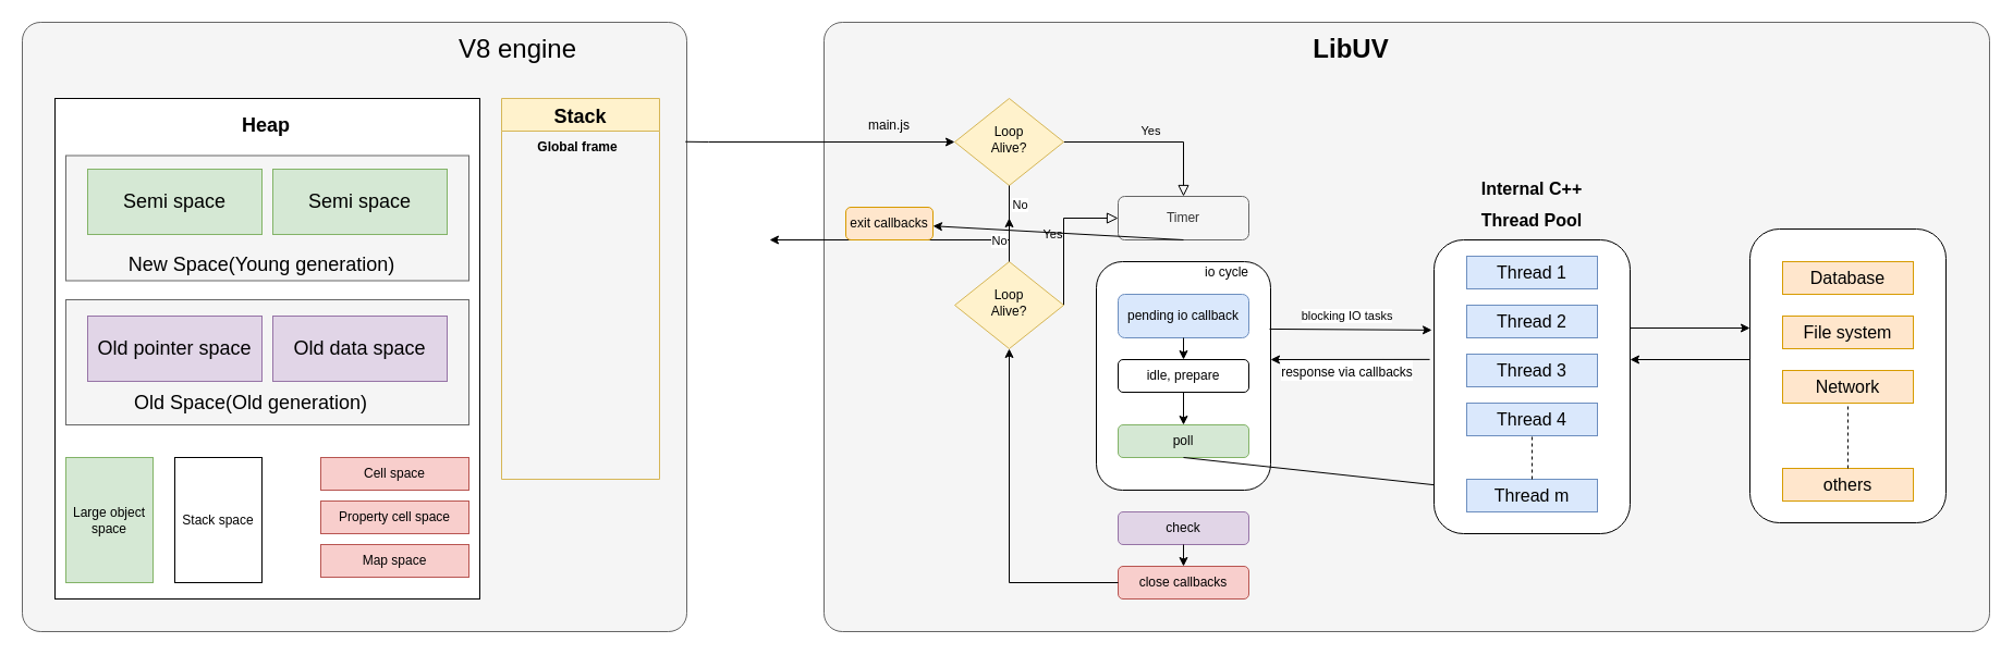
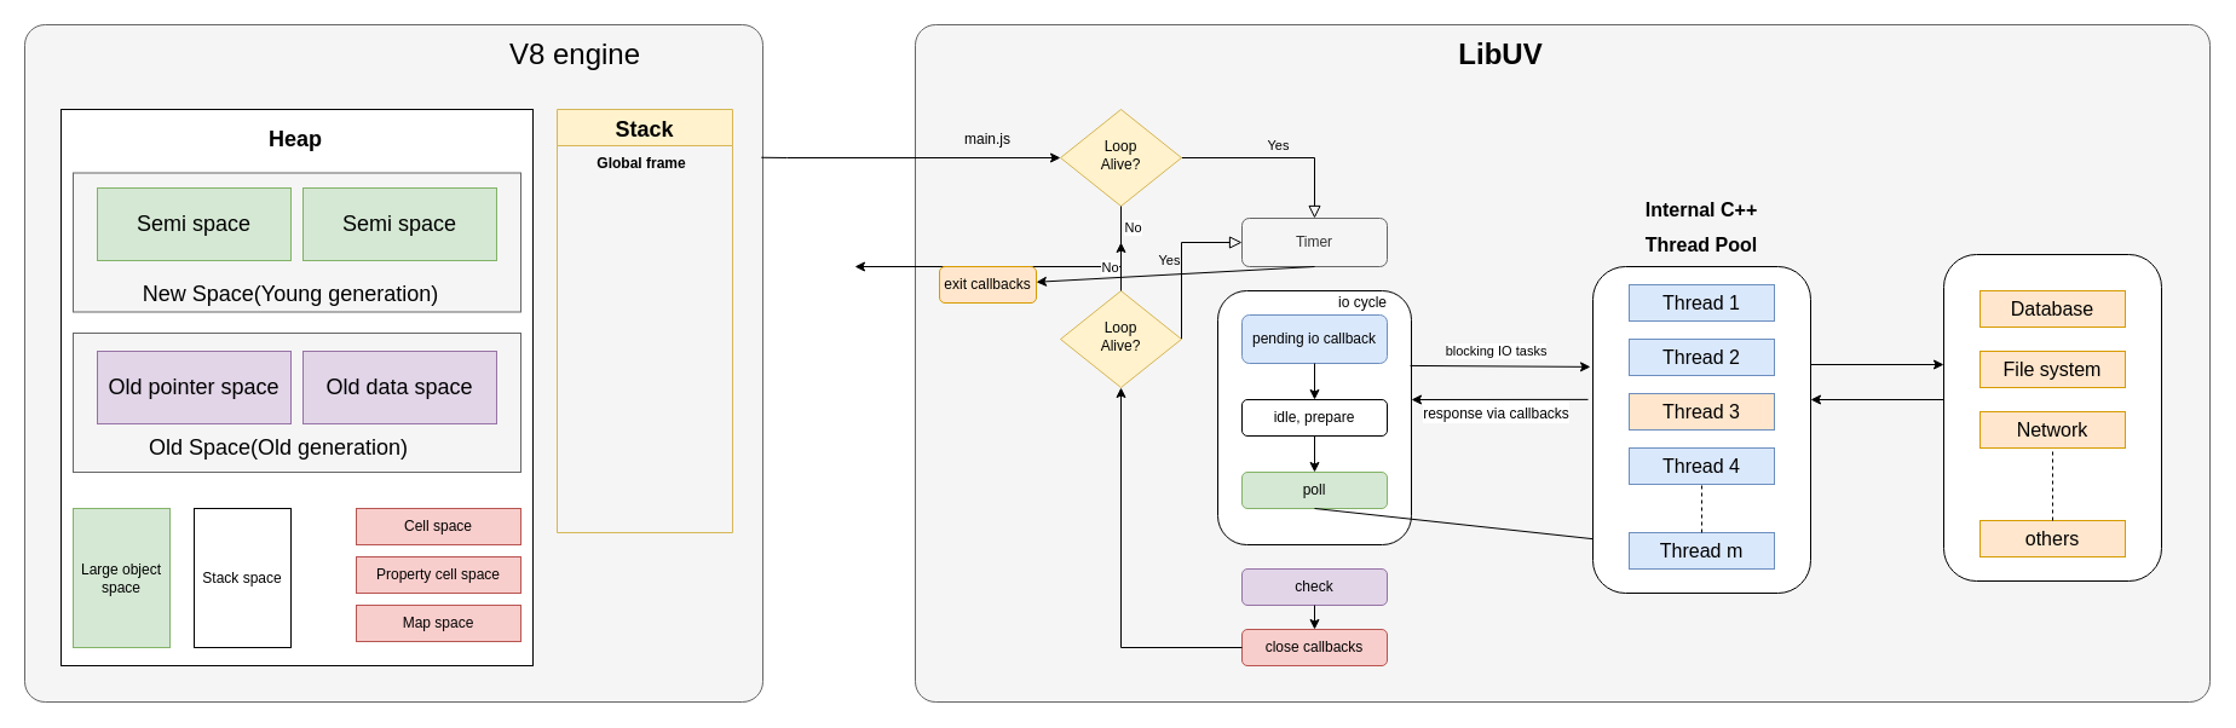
  <mxCell id="0" />
  <mxCell id="1" parent="0" />
  <mxCell id="2" value="&lt;blockquote style=&quot;margin: 0px 0px 0px 40px ; border: none ; padding: 0px ; line-height: 1.3&quot;&gt;&lt;br&gt;&lt;/blockquote&gt;" style="rounded=1;whiteSpace=wrap;html=1;fontSize=24;arcSize=3;align=center;fillColor=#f5f5f5;fontColor=#333333;strokeColor=#666666;" vertex="1" parent="1"><mxGeometry x="20" y="20" width="610" height="560" as="geometry" /></mxCell>
  <mxCell id="3" value="" style="rounded=1;whiteSpace=wrap;html=1;fontSize=12;arcSize=3;fillColor=#f5f5f5;fontColor=#333333;strokeColor=#666666;" vertex="1" parent="1"><mxGeometry x="756" y="20" width="1070" height="560" as="geometry" /></mxCell>
  <mxCell id="4" value="Yes" style="edgeStyle=orthogonalEdgeStyle;rounded=0;html=1;jettySize=auto;orthogonalLoop=1;fontSize=11;endArrow=block;endFill=0;endSize=8;strokeWidth=1;shadow=0;labelBackgroundColor=none;" parent="1" source="5" target="6" edge="1"><mxGeometry y="10" relative="1" as="geometry"><mxPoint as="offset" /></mxGeometry></mxCell>
  <mxCell id="5" value="Loop&lt;br&gt;Alive?" style="rhombus;whiteSpace=wrap;html=1;shadow=0;fontFamily=Helvetica;fontSize=12;align=center;strokeWidth=1;spacing=6;spacingTop=-4;fillColor=#fff2cc;strokeColor=#d6b656;" parent="1" vertex="1"><mxGeometry x="876" y="90" width="100" height="80" as="geometry" /></mxCell>
  <mxCell id="6" value="Timer" style="rounded=1;whiteSpace=wrap;html=1;fontSize=12;glass=0;strokeWidth=1;shadow=0;fillColor=#f5f5f5;fontColor=#333333;strokeColor=#666666;" parent="1" vertex="1"><mxGeometry x="1026" y="180" width="120" height="40" as="geometry" /></mxCell>
  <mxCell id="7" value="i" style="rounded=1;whiteSpace=wrap;html=1;" vertex="1" parent="1"><mxGeometry x="1006" y="240" width="160" height="210" as="geometry" /></mxCell>
  <mxCell id="8" value="Yes" style="edgeStyle=orthogonalEdgeStyle;rounded=0;html=1;jettySize=auto;orthogonalLoop=1;fontSize=11;endArrow=block;endFill=0;endSize=8;strokeWidth=1;shadow=0;labelBackgroundColor=none;entryX=0;entryY=0.5;entryDx=0;entryDy=0;" parent="1" source="9" target="6" edge="1"><mxGeometry y="10" relative="1" as="geometry"><mxPoint as="offset" /><Array as="points"><mxPoint x="976" y="200" /></Array></mxGeometry></mxCell>
  <mxCell id="9" value="Loop&lt;br&gt;Alive?" style="rhombus;whiteSpace=wrap;html=1;shadow=0;fontFamily=Helvetica;fontSize=12;align=center;strokeWidth=1;spacing=6;spacingTop=-4;fillColor=#fff2cc;strokeColor=#d6b656;" parent="1" vertex="1"><mxGeometry x="876" y="240" width="100" height="80" as="geometry" /></mxCell>
- <mxCell id="10" value="pending io callback" style="rounded=1;whiteSpace=wrap;html=1;fontSize=12;glass=0;strokeWidth=1;shadow=0;fillColor=#dae8fc;strokeColor=#6c8ebf;" parent="1" vertex="1"><mxGeometry x="1026" y="270" width="120" height="40" as="geometry" /></mxCell>
+ <mxCell id="10" value="pending io callback" style="rounded=1;whiteSpace=wrap;html=1;fontSize=12;glass=0;strokeWidth=1;shadow=0;fillColor=#dae8fc;strokeColor=#6c8ebf;" parent="1" vertex="1"><mxGeometry x="1026" y="260" width="120" height="40" as="geometry" /></mxCell>
  <mxCell id="11" value="" style="endArrow=classic;html=1;rounded=0;exitX=0.998;exitY=0.196;exitDx=0;exitDy=0;exitPerimeter=0;entryX=0;entryY=0.5;entryDx=0;entryDy=0;" edge="1" parent="1" source="2" target="5"><mxGeometry width="50" height="50" relative="1" as="geometry"><mxPoint x="796" y="149.5" as="sourcePoint" /><mxPoint x="876" y="150" as="targetPoint" /><Array as="points"><mxPoint x="650" y="130" /></Array></mxGeometry></mxCell>
  <mxCell id="12" value="" style="endArrow=classic;html=1;rounded=0;exitX=0.5;exitY=1;exitDx=0;exitDy=0;entryX=0.5;entryY=0;entryDx=0;entryDy=0;" edge="1" parent="1" source="10" target="17"><mxGeometry width="50" height="50" relative="1" as="geometry"><mxPoint x="1106" y="290" as="sourcePoint" /><mxPoint x="1086" y="330" as="targetPoint" /></mxGeometry></mxCell>
  <mxCell id="13" value="" style="endArrow=classic;html=1;rounded=0;exitX=0.5;exitY=1;exitDx=0;exitDy=0;" edge="1" parent="1" source="6" target="21"><mxGeometry width="50" height="50" relative="1" as="geometry"><mxPoint x="1106" y="290" as="sourcePoint" /><mxPoint x="1156" y="240" as="targetPoint" /></mxGeometry></mxCell>
  <mxCell id="14" value="No" style="endArrow=classic;html=1;rounded=0;exitX=0.5;exitY=1;exitDx=0;exitDy=0;" edge="1" parent="1" source="5"><mxGeometry x="-0.867" y="10" width="50" height="50" relative="1" as="geometry"><mxPoint x="836" y="260" as="sourcePoint" /><mxPoint x="706" y="220" as="targetPoint" /><Array as="points"><mxPoint x="926" y="220" /></Array><mxPoint as="offset" /></mxGeometry></mxCell>
  <mxCell id="15" value="" style="endArrow=classic;html=1;rounded=0;exitX=0.5;exitY=0;exitDx=0;exitDy=0;" edge="1" parent="1" source="9"><mxGeometry width="50" height="50" relative="1" as="geometry"><mxPoint x="1106" y="290" as="sourcePoint" /><mxPoint x="926" y="200" as="targetPoint" /></mxGeometry></mxCell>
  <mxCell id="16" value="No" style="edgeLabel;html=1;align=center;verticalAlign=middle;resizable=0;points=[];" vertex="1" connectable="0" parent="15"><mxGeometry x="-0.05" y="2" relative="1" as="geometry"><mxPoint x="-8" y="-1" as="offset" /></mxGeometry></mxCell>
  <mxCell id="17" value="idle, prepare" style="rounded=1;whiteSpace=wrap;html=1;fontSize=12;glass=0;strokeWidth=1;shadow=0;" vertex="1" parent="1"><mxGeometry x="1026" y="330" width="120" height="30" as="geometry" /></mxCell>
  <mxCell id="18" value="poll" style="rounded=1;whiteSpace=wrap;html=1;fontSize=12;glass=0;strokeWidth=1;shadow=0;fillColor=#d5e8d4;strokeColor=#82b366;" vertex="1" parent="1"><mxGeometry x="1026" y="390" width="120" height="30" as="geometry" /></mxCell>
  <mxCell id="19" value="" style="endArrow=classic;html=1;rounded=0;exitX=0.5;exitY=1;exitDx=0;exitDy=0;entryX=0.5;entryY=0;entryDx=0;entryDy=0;" edge="1" parent="1" source="17" target="18"><mxGeometry width="50" height="50" relative="1" as="geometry"><mxPoint x="1096" y="320" as="sourcePoint" /><mxPoint x="1086" y="390" as="targetPoint" /></mxGeometry></mxCell>
  <mxCell id="20" value="io cycle" style="text;html=1;strokeColor=none;fillColor=none;align=center;verticalAlign=middle;whiteSpace=wrap;rounded=0;" vertex="1" parent="1"><mxGeometry x="1096" y="240" width="60" height="20" as="geometry" /></mxCell>
- <mxCell id="21" value="exit callbacks" style="rounded=1;whiteSpace=wrap;html=1;fontSize=12;glass=0;strokeWidth=1;shadow=0;fillColor=#ffe6cc;strokeColor=#d79b00;" vertex="1" parent="1"><mxGeometry x="776" y="190" width="80" height="30" as="geometry" /></mxCell>
+ <mxCell id="21" value="exit callbacks" style="rounded=1;whiteSpace=wrap;html=1;fontSize=12;glass=0;strokeWidth=1;shadow=0;fillColor=#ffe6cc;strokeColor=#d79b00;" vertex="1" parent="1"><mxGeometry x="776" y="220" width="80" height="30" as="geometry" /></mxCell>
  <mxCell id="22" value="check" style="rounded=1;whiteSpace=wrap;html=1;fontSize=12;glass=0;strokeWidth=1;shadow=0;fillColor=#e1d5e7;strokeColor=#9673a6;" vertex="1" parent="1"><mxGeometry x="1026" y="470" width="120" height="30" as="geometry" /></mxCell>
  <mxCell id="23" value="" style="endArrow=classic;html=1;rounded=0;exitX=0.5;exitY=1;exitDx=0;exitDy=0;" edge="1" parent="1" source="18" target="35"><mxGeometry width="50" height="50" relative="1" as="geometry"><mxPoint x="1066" y="380" as="sourcePoint" /><mxPoint x="1116" y="330" as="targetPoint" /></mxGeometry></mxCell>
  <mxCell id="24" value="close callbacks" style="rounded=1;whiteSpace=wrap;html=1;fontSize=12;glass=0;strokeWidth=1;shadow=0;fillColor=#f8cecc;strokeColor=#b85450;" vertex="1" parent="1"><mxGeometry x="1026" y="520" width="120" height="30" as="geometry" /></mxCell>
  <mxCell id="25" value="" style="endArrow=classic;html=1;rounded=0;exitX=0.5;exitY=1;exitDx=0;exitDy=0;entryX=0.5;entryY=0;entryDx=0;entryDy=0;" edge="1" parent="1" source="22" target="24"><mxGeometry width="50" height="50" relative="1" as="geometry"><mxPoint x="1096" y="430" as="sourcePoint" /><mxPoint x="1096" y="480" as="targetPoint" /></mxGeometry></mxCell>
  <mxCell id="26" value="" style="endArrow=classic;html=1;rounded=0;exitX=0;exitY=0.5;exitDx=0;exitDy=0;entryX=0.5;entryY=1;entryDx=0;entryDy=0;" edge="1" parent="1" source="24" target="9"><mxGeometry width="50" height="50" relative="1" as="geometry"><mxPoint x="1096" y="430" as="sourcePoint" /><mxPoint x="1096" y="480" as="targetPoint" /><Array as="points"><mxPoint x="926" y="535" /></Array></mxGeometry></mxCell>
  <mxCell id="27" value="main.js" style="text;html=1;strokeColor=none;fillColor=none;align=center;verticalAlign=middle;whiteSpace=wrap;rounded=0;" vertex="1" parent="1"><mxGeometry x="786" y="100" width="60" height="30" as="geometry" /></mxCell>
  <mxCell id="28" value="&lt;b&gt;&lt;font style=&quot;font-size: 24px&quot;&gt;LibUV&lt;/font&gt;&lt;/b&gt;" style="text;html=1;strokeColor=none;fillColor=none;align=center;verticalAlign=middle;whiteSpace=wrap;rounded=0;" vertex="1" parent="1"><mxGeometry x="1210" y="30" width="60" height="30" as="geometry" /></mxCell>
  <mxCell id="29" value="" style="rounded=1;whiteSpace=wrap;html=1;fontSize=24;" vertex="1" parent="1"><mxGeometry x="1316" y="220" width="180" height="270" as="geometry" /></mxCell>
  <mxCell id="30" value="&lt;font style=&quot;font-size: 16px&quot;&gt;&lt;b style=&quot;line-height: 0.5&quot;&gt;Internal C++ &lt;br&gt;Thread Pool&lt;/b&gt;&lt;/font&gt;" style="text;html=1;strokeColor=none;fillColor=none;align=center;verticalAlign=middle;whiteSpace=wrap;rounded=0;fontSize=24;" vertex="1" parent="1"><mxGeometry x="1326" y="160" width="160" height="50" as="geometry" /></mxCell>
  <mxCell id="31" value="Thread 1" style="rounded=0;whiteSpace=wrap;html=1;fontSize=16;fillColor=#dae8fc;strokeColor=#6c8ebf;" vertex="1" parent="1"><mxGeometry x="1346" y="235" width="120" height="30" as="geometry" /></mxCell>
  <mxCell id="32" value="Thread 2" style="rounded=0;whiteSpace=wrap;html=1;fontSize=16;fillColor=#dae8fc;strokeColor=#6c8ebf;" vertex="1" parent="1"><mxGeometry x="1346" y="280" width="120" height="30" as="geometry" /></mxCell>
- <mxCell id="33" value="Thread 3" style="rounded=0;whiteSpace=wrap;html=1;fontSize=16;fillColor=#dae8fc;strokeColor=#6c8ebf;" vertex="1" parent="1"><mxGeometry x="1346" y="325" width="120" height="30" as="geometry" /></mxCell>
+ <mxCell id="33" value="Thread 3" style="rounded=0;whiteSpace=wrap;html=1;fontSize=16;fillColor=#ffe6cc;strokeColor=#6c8ebf;" vertex="1" parent="1"><mxGeometry x="1346" y="325" width="120" height="30" as="geometry" /></mxCell>
  <mxCell id="34" value="Thread 4" style="rounded=0;whiteSpace=wrap;html=1;fontSize=16;fillColor=#dae8fc;strokeColor=#6c8ebf;" vertex="1" parent="1"><mxGeometry x="1346" y="370" width="120" height="30" as="geometry" /></mxCell>
  <mxCell id="35" value="Thread m" style="rounded=0;whiteSpace=wrap;html=1;fontSize=16;fillColor=#dae8fc;strokeColor=#6c8ebf;" vertex="1" parent="1"><mxGeometry x="1346" y="440" width="120" height="30" as="geometry" /></mxCell>
  <mxCell id="36" value="" style="endArrow=none;dashed=1;html=1;rounded=0;fontSize=16;exitX=0.5;exitY=0;exitDx=0;exitDy=0;entryX=0.5;entryY=1;entryDx=0;entryDy=0;" edge="1" parent="1" source="35" target="34"><mxGeometry width="50" height="50" relative="1" as="geometry"><mxPoint x="1396" y="440" as="sourcePoint" /><mxPoint x="1446" y="390" as="targetPoint" /><Array as="points" /></mxGeometry></mxCell>
  <mxCell id="37" value="blocking IO tasks" style="endArrow=classic;html=1;rounded=0;exitX=0.994;exitY=0.295;exitDx=0;exitDy=0;exitPerimeter=0;entryX=-0.011;entryY=0.307;entryDx=0;entryDy=0;entryPerimeter=0;" edge="1" parent="1" source="7" target="29"><mxGeometry x="-0.048" y="12" width="50" height="50" relative="1" as="geometry"><mxPoint x="1160.88" y="293.96" as="sourcePoint" /><mxPoint x="1226" y="320" as="targetPoint" /><mxPoint as="offset" /></mxGeometry></mxCell>
  <mxCell id="38" value="&lt;font style=&quot;font-size: 12px&quot;&gt;response via callbacks&lt;/font&gt;" style="endArrow=classic;html=1;rounded=0;fontSize=16;exitX=-0.022;exitY=0.407;exitDx=0;exitDy=0;exitPerimeter=0;" edge="1" parent="1" source="29"><mxGeometry x="0.042" y="10" width="50" height="50" relative="1" as="geometry"><mxPoint x="1236" y="300" as="sourcePoint" /><mxPoint x="1166" y="330" as="targetPoint" /><mxPoint as="offset" /></mxGeometry></mxCell>
  <mxCell id="39" value="" style="rounded=1;whiteSpace=wrap;html=1;fontSize=24;" vertex="1" parent="1"><mxGeometry x="1606" y="210" width="180" height="270" as="geometry" /></mxCell>
  <mxCell id="40" value="Database" style="rounded=0;whiteSpace=wrap;html=1;fontSize=16;fillColor=#ffe6cc;strokeColor=#d79b00;" vertex="1" parent="1"><mxGeometry x="1636" y="240" width="120" height="30" as="geometry" /></mxCell>
  <mxCell id="41" value="" style="endArrow=classic;html=1;rounded=0;" edge="1" parent="1"><mxGeometry x="-0.048" y="12" width="50" height="50" relative="1" as="geometry"><mxPoint x="1496" y="301" as="sourcePoint" /><mxPoint x="1606" y="301" as="targetPoint" /><mxPoint as="offset" /></mxGeometry></mxCell>
  <mxCell id="42" value="" style="endArrow=classic;html=1;rounded=0;fontSize=16;" edge="1" parent="1"><mxGeometry x="0.042" y="10" width="50" height="50" relative="1" as="geometry"><mxPoint x="1606" y="330" as="sourcePoint" /><mxPoint x="1496" y="330" as="targetPoint" /><mxPoint as="offset" /></mxGeometry></mxCell>
  <mxCell id="43" value="File system" style="rounded=0;whiteSpace=wrap;html=1;fontSize=16;fillColor=#ffe6cc;strokeColor=#d79b00;" vertex="1" parent="1"><mxGeometry x="1636" y="290" width="120" height="30" as="geometry" /></mxCell>
  <mxCell id="44" value="Network" style="rounded=0;whiteSpace=wrap;html=1;fontSize=16;fillColor=#ffe6cc;strokeColor=#d79b00;" vertex="1" parent="1"><mxGeometry x="1636" y="340" width="120" height="30" as="geometry" /></mxCell>
  <mxCell id="45" value="others" style="rounded=0;whiteSpace=wrap;html=1;fontSize=16;fillColor=#ffe6cc;strokeColor=#d79b00;" vertex="1" parent="1"><mxGeometry x="1636" y="430" width="120" height="30" as="geometry" /></mxCell>
  <mxCell id="46" value="" style="endArrow=none;dashed=1;html=1;rounded=0;fontSize=16;entryX=0.5;entryY=1;entryDx=0;entryDy=0;exitX=0.5;exitY=0;exitDx=0;exitDy=0;" edge="1" parent="1" source="45" target="44"><mxGeometry width="50" height="50" relative="1" as="geometry"><mxPoint x="1433" y="460" as="sourcePoint" /><mxPoint x="1433" y="410" as="targetPoint" /><Array as="points"><mxPoint x="1696" y="400" /></Array></mxGeometry></mxCell>
  <mxCell id="47" value="Stack" style="swimlane;fontStyle=1;childLayout=stackLayout;horizontal=1;startSize=30;horizontalStack=0;resizeParent=1;resizeParentMax=0;resizeLast=0;collapsible=1;marginBottom=0;fontSize=18;flipH=1;fillColor=#fff2cc;strokeColor=#d6b656;" vertex="1" parent="1"><mxGeometry x="460" y="90" width="145" height="350" as="geometry"><mxRectangle x="125" y="130" width="60" height="30" as="alternateBounds" /></mxGeometry></mxCell>
  <mxCell id="48" value="" style="rounded=0;whiteSpace=wrap;html=1;fontSize=12;" vertex="1" parent="1"><mxGeometry x="50" y="90" width="390" height="460" as="geometry" /></mxCell>
  <mxCell id="49" value="V8 engine" style="text;html=1;strokeColor=none;fillColor=none;align=center;verticalAlign=middle;whiteSpace=wrap;rounded=0;fontSize=24;" vertex="1" parent="1"><mxGeometry x="390" y="30" width="170" height="30" as="geometry" /></mxCell>
  <mxCell id="50" value="Global frame" style="text;html=1;strokeColor=none;fillColor=none;align=center;verticalAlign=middle;whiteSpace=wrap;rounded=0;fontSize=12;fontStyle=1" vertex="1" parent="1"><mxGeometry x="490" y="120" width="80" height="30" as="geometry" /></mxCell>
  <mxCell id="51" value="" style="rounded=0;whiteSpace=wrap;html=1;fontSize=12;fillColor=#f5f5f5;fontColor=#333333;strokeColor=#666666;" vertex="1" parent="1"><mxGeometry x="60" y="142.5" width="370" height="115" as="geometry" /></mxCell>
  <mxCell id="52" value="" style="rounded=0;whiteSpace=wrap;html=1;fontSize=12;fillColor=#f5f5f5;fontColor=#333333;strokeColor=#666666;" vertex="1" parent="1"><mxGeometry x="60" y="275" width="370" height="115" as="geometry" /></mxCell>
  <mxCell id="53" value="Large object space" style="rounded=0;whiteSpace=wrap;html=1;fontSize=12;fillColor=#d5e8d4;strokeColor=#82b366;" vertex="1" parent="1"><mxGeometry x="60" y="420" width="80" height="115" as="geometry" /></mxCell>
  <mxCell id="54" value="&lt;b&gt;&lt;font style=&quot;font-size: 18px&quot;&gt;Heap&lt;/font&gt;&lt;/b&gt;" style="text;html=1;strokeColor=none;fillColor=none;align=center;verticalAlign=middle;whiteSpace=wrap;rounded=0;fontSize=12;" vertex="1" parent="1"><mxGeometry x="214" y="100" width="60" height="30" as="geometry" /></mxCell>
  <mxCell id="55" value="Stack space" style="rounded=0;whiteSpace=wrap;html=1;fontSize=12;" vertex="1" parent="1"><mxGeometry x="160" y="420" width="80" height="115" as="geometry" /></mxCell>
  <mxCell id="56" value="Cell space" style="rounded=0;whiteSpace=wrap;html=1;fontSize=12;fillColor=#f8cecc;strokeColor=#b85450;" vertex="1" parent="1"><mxGeometry x="294" y="420" width="136" height="30" as="geometry" /></mxCell>
  <mxCell id="57" value="Property cell space" style="rounded=0;whiteSpace=wrap;html=1;fontSize=12;fillColor=#f8cecc;strokeColor=#b85450;" vertex="1" parent="1"><mxGeometry x="294" y="460" width="136" height="30" as="geometry" /></mxCell>
  <mxCell id="58" value="Map space" style="rounded=0;whiteSpace=wrap;html=1;fontSize=12;fillColor=#f8cecc;strokeColor=#b85450;" vertex="1" parent="1"><mxGeometry x="294" y="500" width="136" height="30" as="geometry" /></mxCell>
  <mxCell id="59" value="Semi space" style="rounded=0;whiteSpace=wrap;html=1;fontSize=18;fillColor=#d5e8d4;strokeColor=#82b366;" vertex="1" parent="1"><mxGeometry x="80" y="155" width="160" height="60" as="geometry" /></mxCell>
  <mxCell id="60" value="Semi space" style="rounded=0;whiteSpace=wrap;html=1;fontSize=18;fillColor=#d5e8d4;strokeColor=#82b366;" vertex="1" parent="1"><mxGeometry x="250" y="155" width="160" height="60" as="geometry" /></mxCell>
  <mxCell id="61" value="New Space(Young generation)" style="text;html=1;strokeColor=none;fillColor=none;align=center;verticalAlign=middle;whiteSpace=wrap;rounded=0;fontSize=18;" vertex="1" parent="1"><mxGeometry x="110" y="227.5" width="260" height="30" as="geometry" /></mxCell>
  <mxCell id="62" value="Old Space(Old generation)" style="text;html=1;strokeColor=none;fillColor=none;align=center;verticalAlign=middle;whiteSpace=wrap;rounded=0;fontSize=18;" vertex="1" parent="1"><mxGeometry x="100" y="355" width="260" height="30" as="geometry" /></mxCell>
  <mxCell id="63" value="Old pointer space" style="rounded=0;whiteSpace=wrap;html=1;fontSize=18;fillColor=#e1d5e7;strokeColor=#9673a6;" vertex="1" parent="1"><mxGeometry x="80" y="290" width="160" height="60" as="geometry" /></mxCell>
  <mxCell id="64" value="Old data space" style="rounded=0;whiteSpace=wrap;html=1;fontSize=18;fillColor=#e1d5e7;strokeColor=#9673a6;" vertex="1" parent="1"><mxGeometry x="250" y="290" width="160" height="60" as="geometry" /></mxCell>
